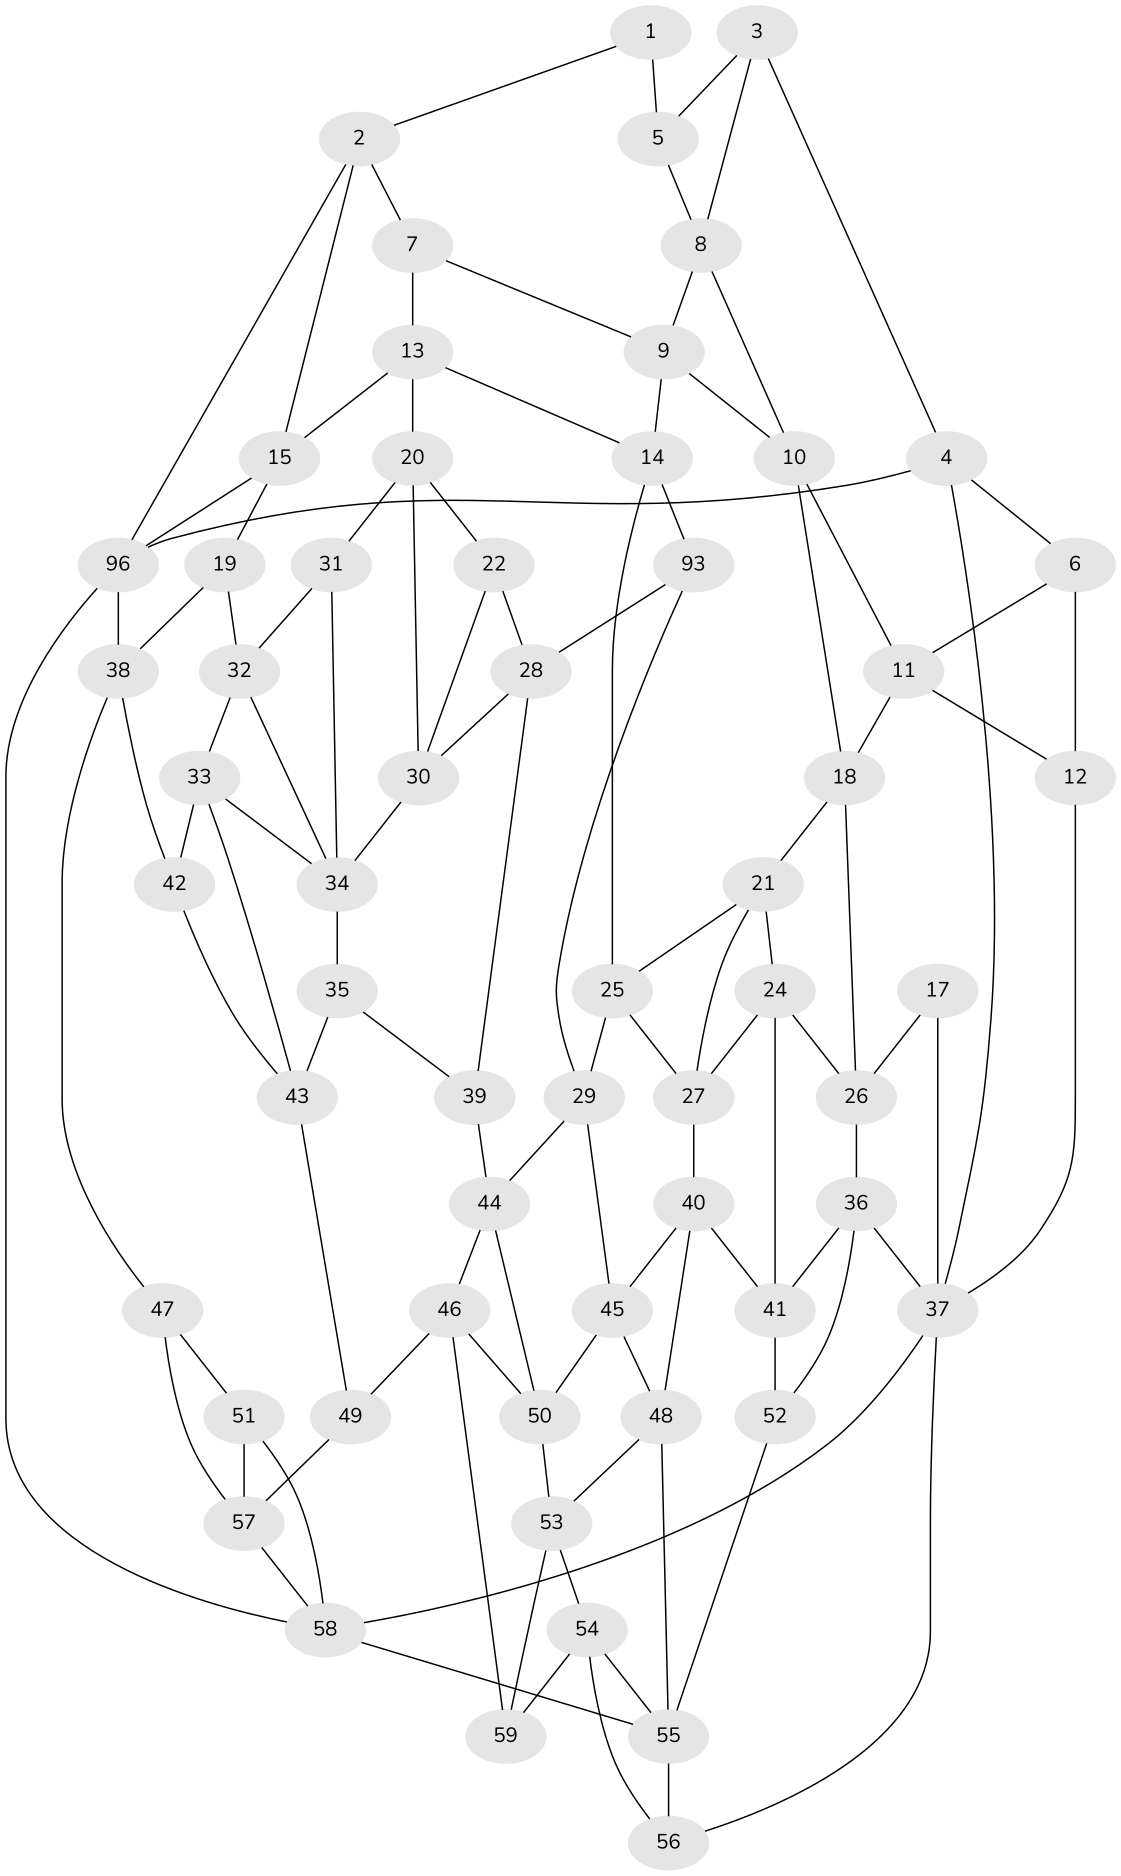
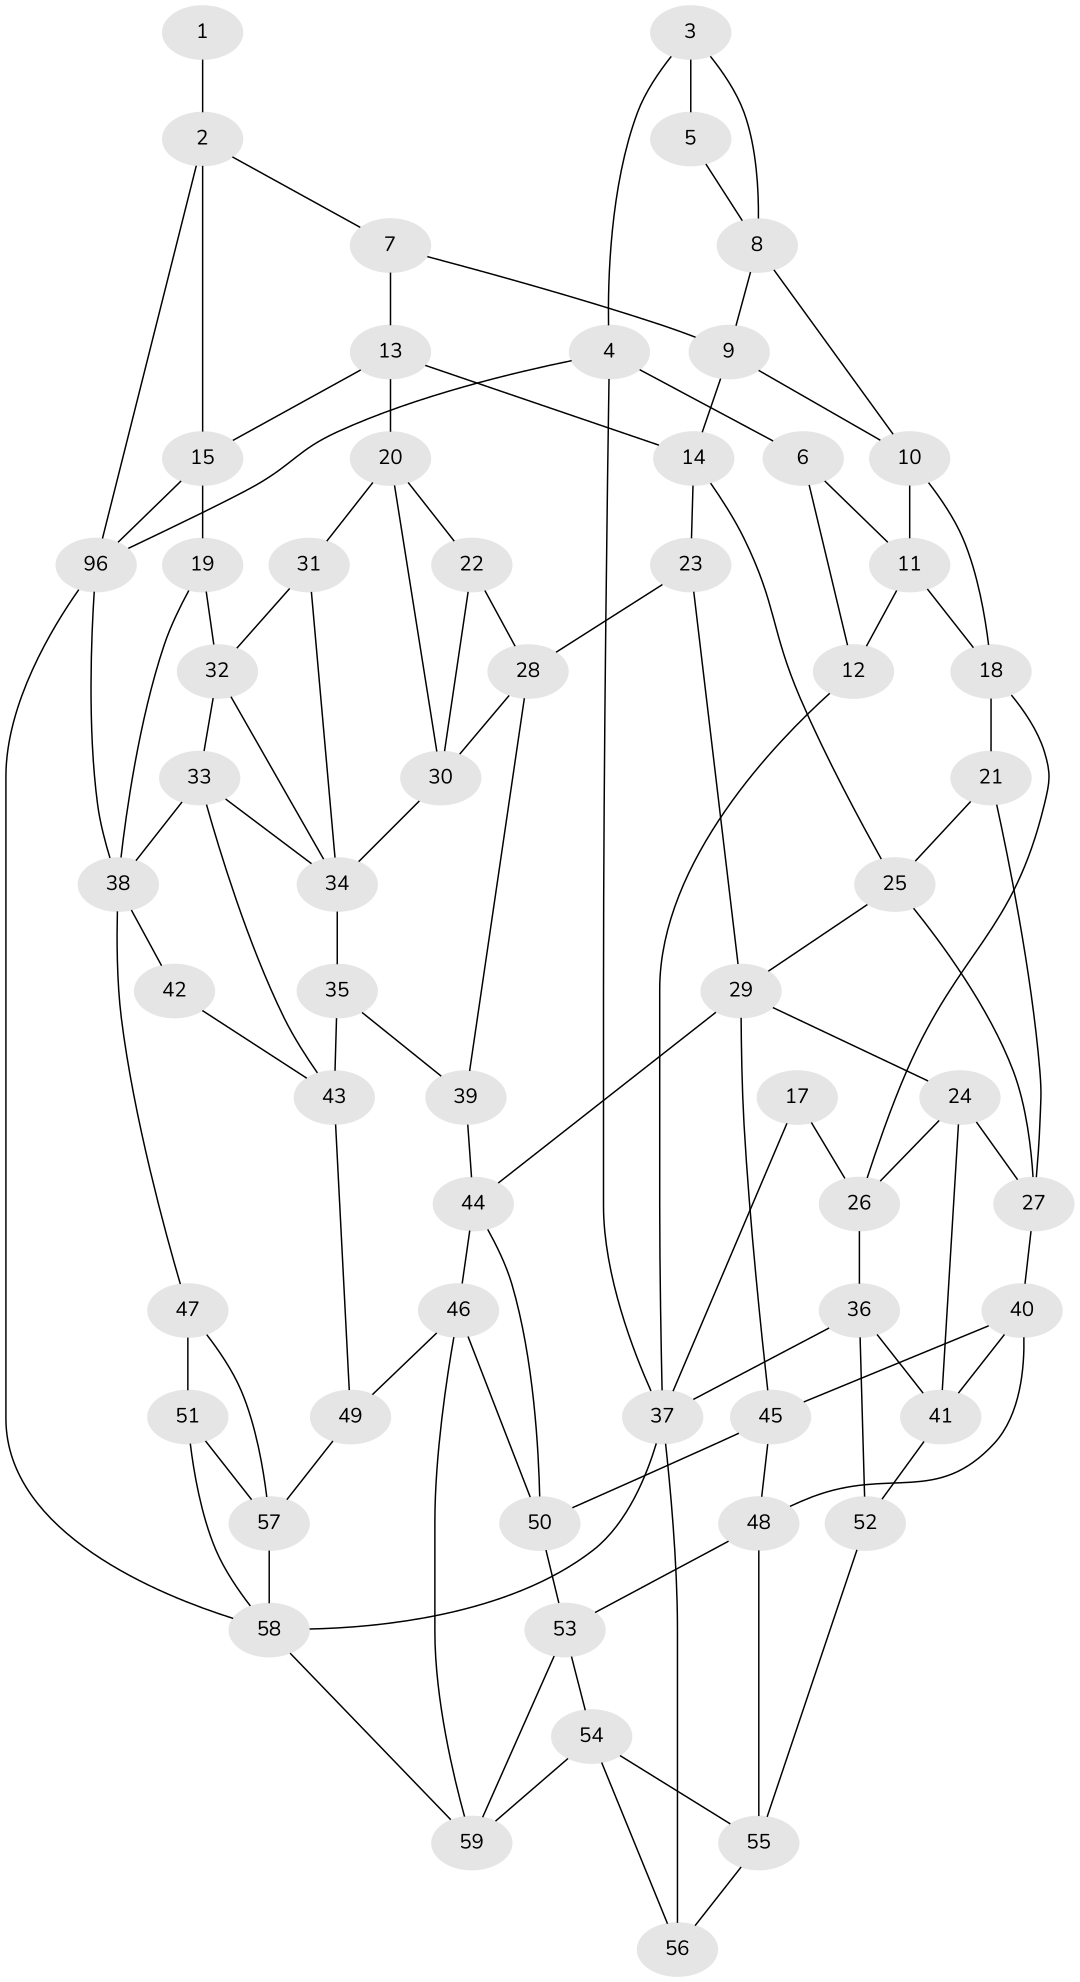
  graph {
    fontname=Nunito
    node [color=gray90 fontname=Nunito style=filled]
    edge [fontname=Nunito weight=1.0]
    1
    2
    5
    7
    15
    n6 [label=96]
    8
    9
    13
    19
    38
    58
    3
    4
    6
    37
    10
    11
    12
    56
    18
    14
    20
-   23 [label=93]
+   23
    25
    26
    21
    17
    22
    30
    31
    28
    29
    27
    32
    42
    47
    59
    36
    24
    34
    33
    41
    40
    39
    44
    45
    52
    48
    46
    50
    35
    43
    49
    55
    51
    57
    53
    54
    1 -- 2
-   1 -- 5 [weight=2.0]
    2 -- 7
    2 -- 15
    2 -- n6
    5 -- 8
    7 -- 9
    7 -- 13
    15 -- n6
    15 -- 19
    n6 -- 38
    n6 -- 58
    8 -- 9
    8 -- 10
    9 -- 10
    9 -- 14
    13 -- 15
    13 -- 14
    13 -- 20
    19 -- 38
    19 -- 32
    38 -- 42
    38 -- 47
-   58 -- 55
+   58 -- 59
    3 -- 5
    3 -- 8
    3 -- 4
    4 -- n6
    4 -- 6
    4 -- 37
    6 -- 11
    6 -- 12
    37 -- 58
    37 -- 56
    10 -- 11
    10 -- 18
    11 -- 12
    11 -- 18
    12 -- 37
    18 -- 26
    18 -- 21
    14 -- 23
    14 -- 25
    20 -- 22
    20 -- 30
    20 -- 31
    23 -- 28
    23 -- 29
    25 -- 29
    25 -- 27
    26 -- 36
    21 -- 25
    21 -- 27
-   21 -- 24
+   29 -- 24
    17 -- 37
    17 -- 26
    22 -- 30
    22 -- 28
    30 -- 34
    31 -- 32
    31 -- 34 [weight=2.0]
    28 -- 30
    28 -- 39
    29 -- 44
    29 -- 45
    27 -- 40
    32 -- 34
    32 -- 33
    42 -- 43
    47 -- 51
    47 -- 57
    36 -- 37
    36 -- 41
    36 -- 52
    24 -- 26
    24 -- 27
    24 -- 41
    34 -- 35
-   33 -- 42
+   33 -- 38
    33 -- 34
    33 -- 43
    41 -- 52
    40 -- 41
    40 -- 45
    40 -- 48
    39 -- 44
    44 -- 46
    44 -- 50
    45 -- 48
    45 -- 50
    52 -- 55
    48 -- 55
    48 -- 53
    46 -- 59
    46 -- 50
    46 -- 49
    50 -- 53
    35 -- 39
    35 -- 43
    43 -- 49
    49 -- 57
    55 -- 56
    51 -- 58
    51 -- 57
    57 -- 58
    53 -- 59
    53 -- 54
    54 -- 56
    54 -- 59
    54 -- 55
  }
